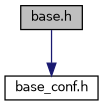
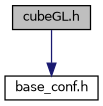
  digraph {
    node [color=black fontname=Helvetica fontsize=10 shape=record style=filled]
-   n1 [fillcolor=grey75 fontcolor=black height=0.2 label="base.h" width=0.4]
+   n1 [fillcolor=grey75 fontcolor=black height=0.2 label="cubeGL.h" width=0.4]
    n2 [fillcolor=white height=0.2 label="base_conf.h" width=0.4]
    n1 -> n2 [color=midnightblue fontname=Helvetica fontsize=10 labelfontname=Helvetica labelfontsize=10 style=solid]
  }
